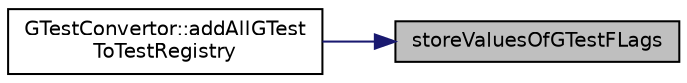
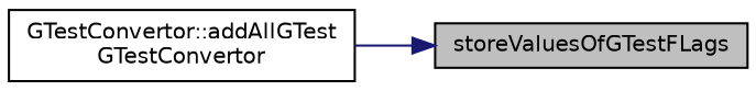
  digraph {
    rankdir=RL
    node [color=black fontname=Helvetica fontsize=10 shape=record style=filled]
    n1 [fillcolor=grey75 fontcolor=black height=0.2 label=storeValuesOfGTestFLags width=0.4]
-   n2 [fillcolor=white height=0.2 label="GTestConvertor::addAllGTest\lToTestRegistry" width=0.4]
+   n2 [fillcolor=white height=0.2 label="GTestConvertor::addAllGTest\lGTestConvertor" width=0.4]
    n1 -> n2 [color=midnightblue dir=back fontname=Helvetica fontsize=10 labelfontname=Helvetica labelfontsize=10 style=solid]
  }
